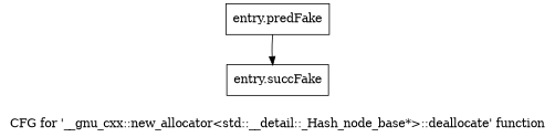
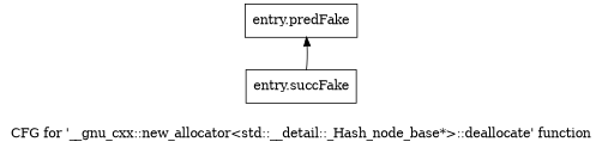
  digraph {
    label="CFG for '__gnu_cxx::new_allocator\<std::__detail::_Hash_node_base*\>::deallocate' function"
    node [shape=record]
    n1 [label="{entry.predFake}"]
    n2 [filename="/tools/Xilinx/Vitis_HLS/2022.1/tps/lnx64/gcc-8.3.0/lib/gcc/x86_64-pc-linux-gnu/8.3.0/../../../../include/c++/8.3.0/ext/new_allocator.h" label="{entry.succFake}" linenumber=126]
-   n1 -> n2 [execusionnum=5 filename="/tools/Xilinx/Vitis_HLS/2022.1/tps/lnx64/gcc-8.3.0/lib/gcc/x86_64-pc-linux-gnu/8.3.0/../../../../include/c++/8.3.0/ext/new_allocator.h"]
+   n2 -> n1 [execusionnum=5 filename="/tools/Xilinx/Vitis_HLS/2022.1/tps/lnx64/gcc-8.3.0/lib/gcc/x86_64-pc-linux-gnu/8.3.0/../../../../include/c++/8.3.0/ext/new_allocator.h"]
  }
